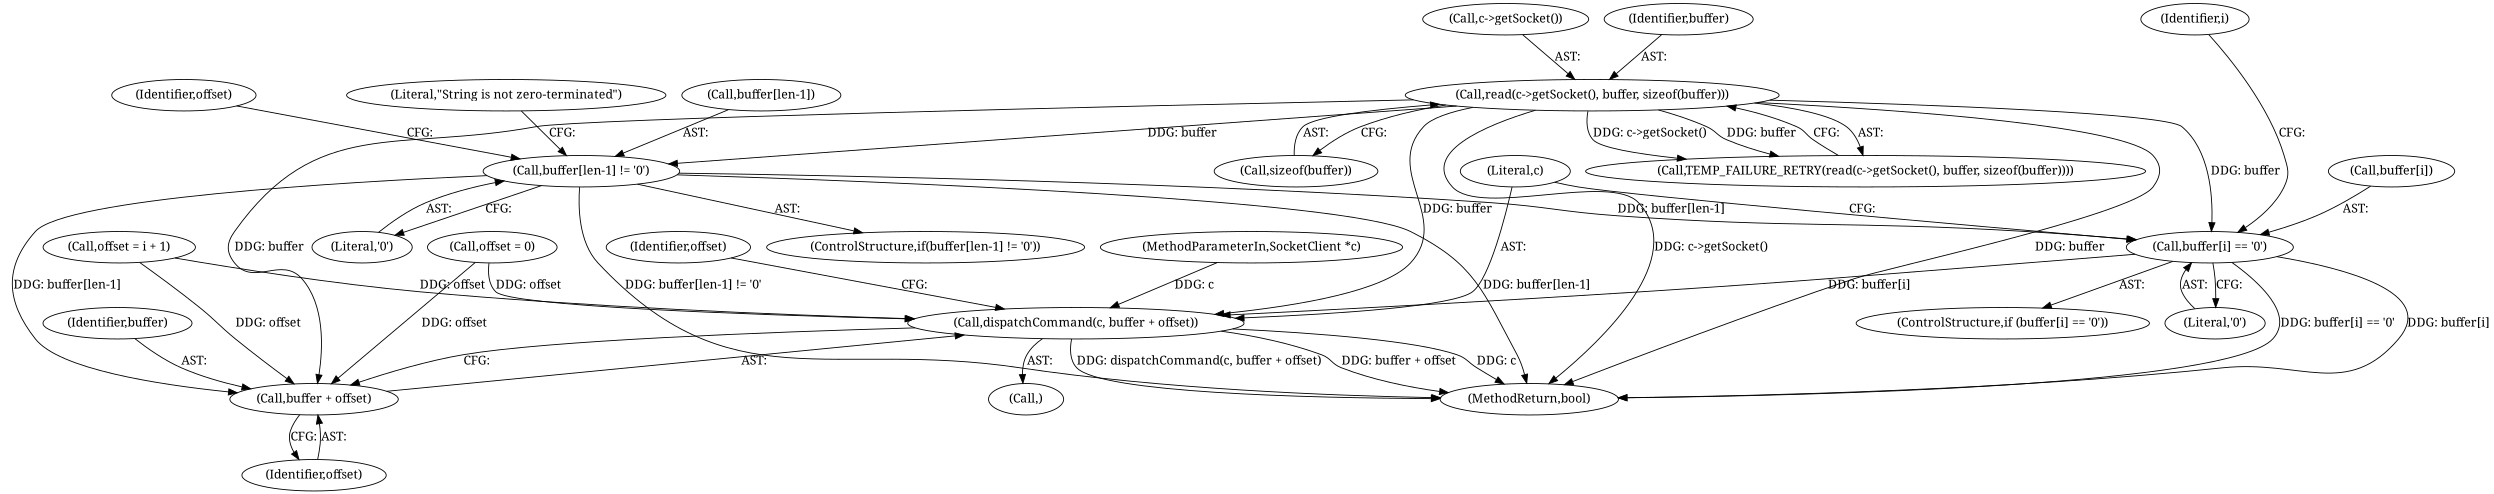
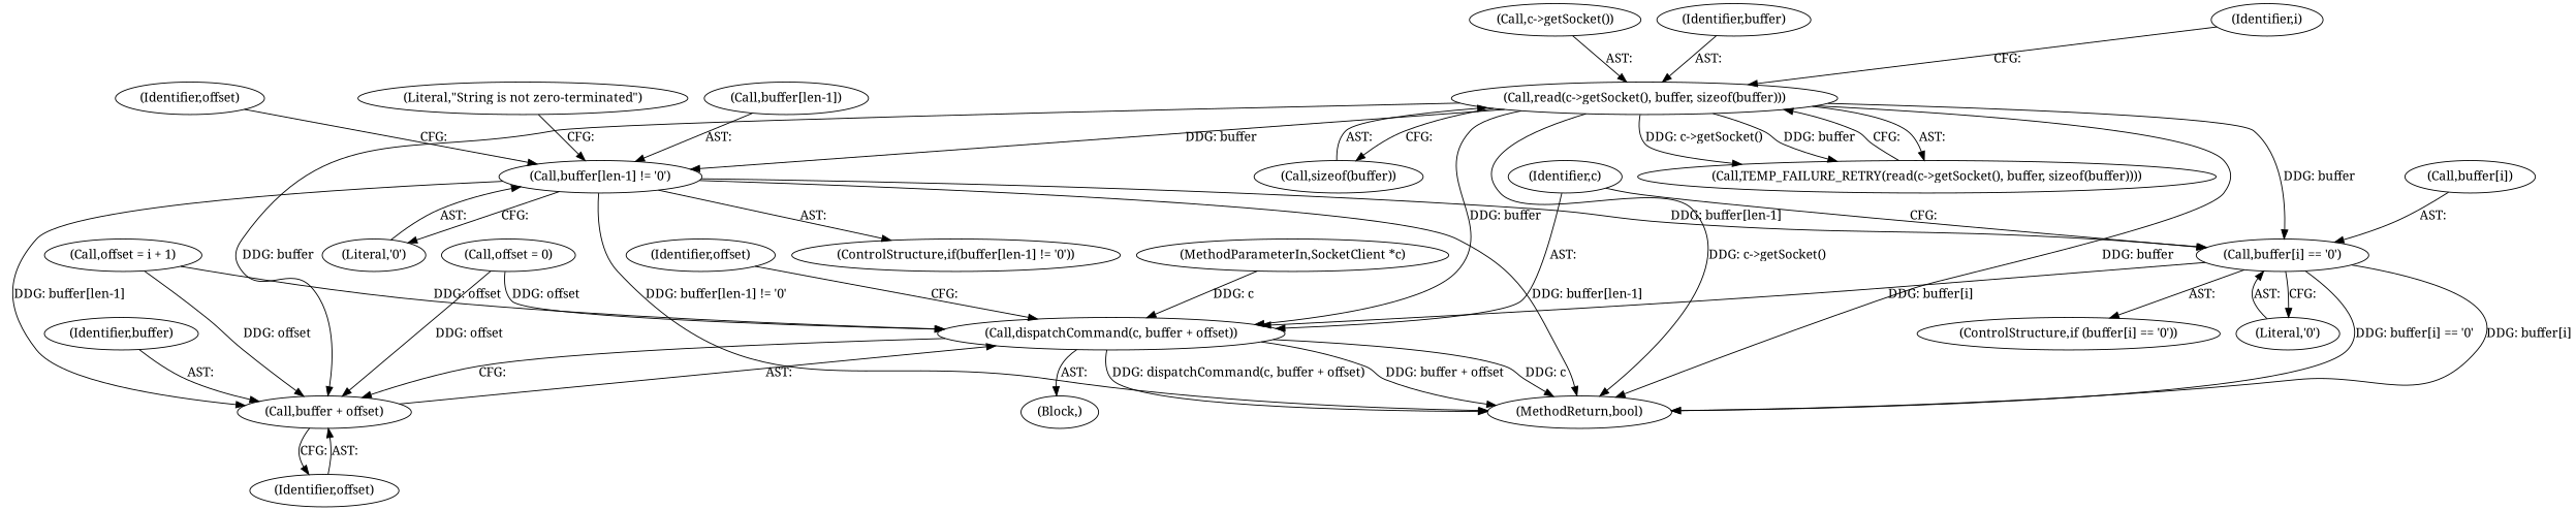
  digraph {
    fontname="Noto Serif"
    node [fontname="Noto Serif"]
    edge [fontname="Noto Serif"]
    n1 [label="(Call,buffer[i] == '\0')"]
    n2 [label="(Call,dispatchCommand(c, buffer + offset))"]
    n3 [label="(MethodReturn,bool)"]
    n4 [label="(Literal,'\0')"]
    n5 [label="(ControlStructure,if (buffer[i] == '\0'))"]
    n6 [label="(Call,buffer + offset)"]
-   n7 [label="(Call,)"]
+   n7 [label="(Block,)"]
    n8 [label="(Identifier,offset)"]
    n9 [label="(Call,read(c->getSocket(), buffer, sizeof(buffer)))"]
    n10 [label="(Call,buffer[len-1] != '\0')"]
    n11 [label="(Call,TEMP_FAILURE_RETRY(read(c->getSocket(), buffer, sizeof(buffer))))"]
    n12 [label="(Call,sizeof(buffer))"]
    n13 [label="(Literal,'\0')"]
    n14 [label="(ControlStructure,if(buffer[len-1] != '\0'))"]
    n15 [label="(Identifier,buffer)"]
    n16 [label="(Identifier,offset)"]
    n17 [label="(Identifier,buffer)"]
    n18 [label="(Literal,\"String is not zero-terminated\")"]
    n19 [label="(Call,c->getSocket())"]
-   n20 [label="(Literal,c)"]
+   n20 [label="(Identifier,c)"]
    n21 [label="(Call,offset = 0)"]
    n22 [label="(Identifier,offset)"]
    n23 [label="(Call,buffer[len-1])"]
    n24 [label="(Call,offset = i + 1)"]
    n25 [label="(MethodParameterIn,SocketClient *c)"]
    n26 [label="(Identifier,i)"]
    n27 [label="(Call,buffer[i])"]
    n1 -> n2 [label="DDG: buffer[i]"]
    n1 -> n3 [label="DDG: buffer[i] == '\0'"]
    n1 -> n3 [label="DDG: buffer[i]"]
    n1 -> n4 [label="CFG: "]
    n1 -> n5 [label="AST: "]
    n2 -> n3 [label="DDG: dispatchCommand(c, buffer + offset)"]
    n2 -> n3 [label="DDG: buffer + offset"]
    n2 -> n3 [label="DDG: c"]
    n2 -> n6 [label="CFG: "]
    n2 -> n7 [label="AST: "]
    n4 -> n1 [label="AST: "]
    n6 -> n2 [label="AST: "]
    n6 -> n8 [label="CFG: "]
    n8 -> n6 [label="AST: "]
    n9 -> n1 [label="DDG: buffer"]
    n9 -> n2 [label="DDG: buffer"]
    n9 -> n3 [label="DDG: c->getSocket()"]
    n9 -> n3 [label="DDG: buffer"]
    n9 -> n6 [label="DDG: buffer"]
    n9 -> n10 [label="DDG: buffer"]
    n9 -> n11 [label="AST: "]
    n9 -> n11 [label="DDG: c->getSocket()"]
    n9 -> n11 [label="DDG: buffer"]
    n9 -> n12 [label="CFG: "]
    n10 -> n1 [label="DDG: buffer[len-1]"]
    n10 -> n3 [label="DDG: buffer[len-1] != '\0'"]
    n10 -> n3 [label="DDG: buffer[len-1]"]
    n10 -> n6 [label="DDG: buffer[len-1]"]
    n10 -> n13 [label="CFG: "]
    n10 -> n14 [label="AST: "]
    n11 -> n9 [label="CFG: "]
    n12 -> n9 [label="AST: "]
    n13 -> n10 [label="AST: "]
    n15 -> n6 [label="AST: "]
    n16 -> n10 [label="CFG: "]
    n17 -> n9 [label="AST: "]
    n18 -> n10 [label="CFG: "]
    n19 -> n9 [label="AST: "]
    n20 -> n1 [label="CFG: "]
    n20 -> n2 [label="AST: "]
    n21 -> n2 [label="DDG: offset"]
    n21 -> n6 [label="DDG: offset"]
    n22 -> n2 [label="CFG: "]
    n23 -> n10 [label="AST: "]
    n24 -> n2 [label="DDG: offset"]
    n24 -> n6 [label="DDG: offset"]
    n25 -> n2 [label="DDG: c"]
-   n26 -> n1 [label="CFG: "]
+   n26 -> n9 [label="CFG: "]
    n27 -> n1 [label="AST: "]
  }
